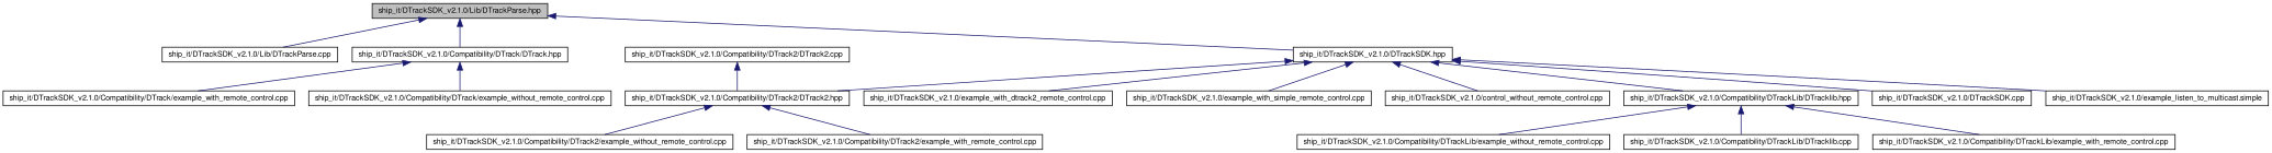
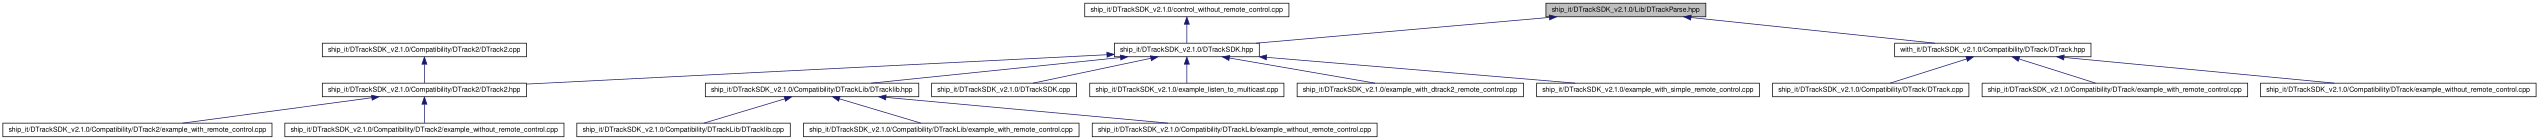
  digraph {
    node [color=black fillcolor=white fontname=FreeSans fontsize=10 shape=record style=filled]
    edge [color=midnightblue dir=back fontname=FreeSans fontsize=10 labelfontname=FreeSans labelfontsize=10 style=solid]
    n1 [fillcolor=grey75 fontcolor=black height=0.2 label="ship_it/DTrackSDK_v2.1.0/Lib/DTrackParse.hpp" width=0.4]
    n2 [height=0.2 label="ship_it/DTrackSDK_v2.1.0/DTrackSDK.hpp" width=0.4]
-   n3 [height=0.2 label="ship_it/DTrackSDK_v2.1.0/Lib/DTrackParse.cpp" width=0.4]
-   n4 [height=0.2 label="ship_it/DTrackSDK_v2.1.0/Compatibility/DTrack/DTrack.hpp" width=0.4]
+   n4 [height=0.2 label="with_it/DTrackSDK_v2.1.0/Compatibility/DTrack/DTrack.hpp" width=0.4]
    n5 [height=0.2 label="ship_it/DTrackSDK_v2.1.0/Compatibility/DTrack2/DTrack2.hpp" width=0.4]
    n6 [height=0.2 label="ship_it/DTrackSDK_v2.1.0/Compatibility/DTrackLib/DTracklib.hpp" width=0.4]
    n7 [height=0.2 label="ship_it/DTrackSDK_v2.1.0/DTrackSDK.cpp" width=0.4]
-   n8 [height=0.2 label="ship_it/DTrackSDK_v2.1.0/example_listen_to_multicast.simple" width=0.4]
+   n8 [height=0.2 label="ship_it/DTrackSDK_v2.1.0/example_listen_to_multicast.cpp" width=0.4]
    n9 [height=0.2 label="ship_it/DTrackSDK_v2.1.0/example_with_dtrack2_remote_control.cpp" width=0.4]
    n10 [height=0.2 label="ship_it/DTrackSDK_v2.1.0/example_with_simple_remote_control.cpp" width=0.4]
    n11 [height=0.2 label="ship_it/DTrackSDK_v2.1.0/control_without_remote_control.cpp" width=0.4]
+   n12 [height=0.2 label="ship_it/DTrackSDK_v2.1.0/Compatibility/DTrack/DTrack.cpp" width=0.4]
    n13 [height=0.2 label="ship_it/DTrackSDK_v2.1.0/Compatibility/DTrack/example_with_remote_control.cpp" width=0.4]
    n14 [height=0.2 label="ship_it/DTrackSDK_v2.1.0/Compatibility/DTrack/example_without_remote_control.cpp" width=0.4]
    n15 [height=0.2 label="ship_it/DTrackSDK_v2.1.0/Compatibility/DTrack2/example_with_remote_control.cpp" width=0.4]
    n16 [height=0.2 label="ship_it/DTrackSDK_v2.1.0/Compatibility/DTrack2/example_without_remote_control.cpp" width=0.4]
    n17 [height=0.2 label="ship_it/DTrackSDK_v2.1.0/Compatibility/DTrackLib/DTracklib.cpp" width=0.4]
    n18 [height=0.2 label="ship_it/DTrackSDK_v2.1.0/Compatibility/DTrackLib/example_with_remote_control.cpp" width=0.4]
    n19 [height=0.2 label="ship_it/DTrackSDK_v2.1.0/Compatibility/DTrackLib/example_without_remote_control.cpp" width=0.4]
    n20 [height=0.2 label="ship_it/DTrackSDK_v2.1.0/Compatibility/DTrack2/DTrack2.cpp" width=0.4]
    n1 -> n2
-   n1 -> n3
    n1 -> n4
    n2 -> n5
    n2 -> n6
    n2 -> n7
    n2 -> n8
    n2 -> n9
    n2 -> n10
-   n2 -> n11
+   n11 -> n2
+   n4 -> n12
    n4 -> n13
    n4 -> n14
    n5 -> n15
    n5 -> n16
    n6 -> n17
    n6 -> n18
    n6 -> n19
    n20 -> n5
  }
